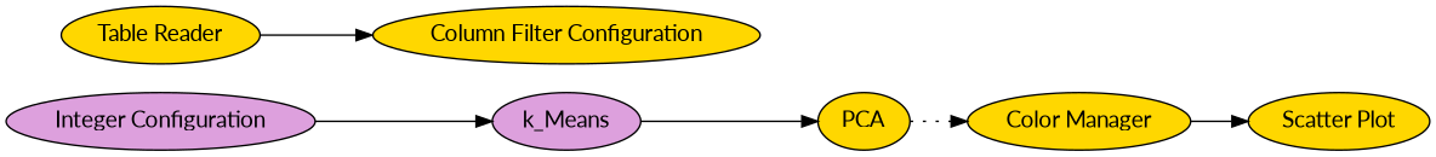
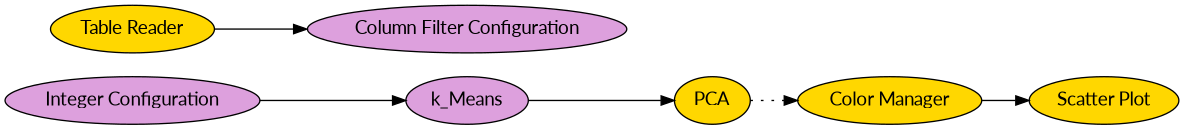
  digraph {
    fontname=Lato
    rankdir=LR
    node [fillcolor=gold fontname=Lato style=filled]
    edge [fontname=Lato style=solid]
    n1 [fillcolor=plum label=k_Means]
    n2 [label=PCA]
    n3 [label="Color Manager"]
    n4 [label="Scatter Plot"]
    n5 [fillcolor=plum label="Integer Configuration"]
-   n6 [label="Column Filter Configuration"]
+   n6 [fillcolor=plum label="Column Filter Configuration"]
    n7 [label="Table Reader"]
    n1 -> n2
    n2 -> n3 [style=dotted]
    n3 -> n4
    n5 -> n1
    n7 -> n6
  }
